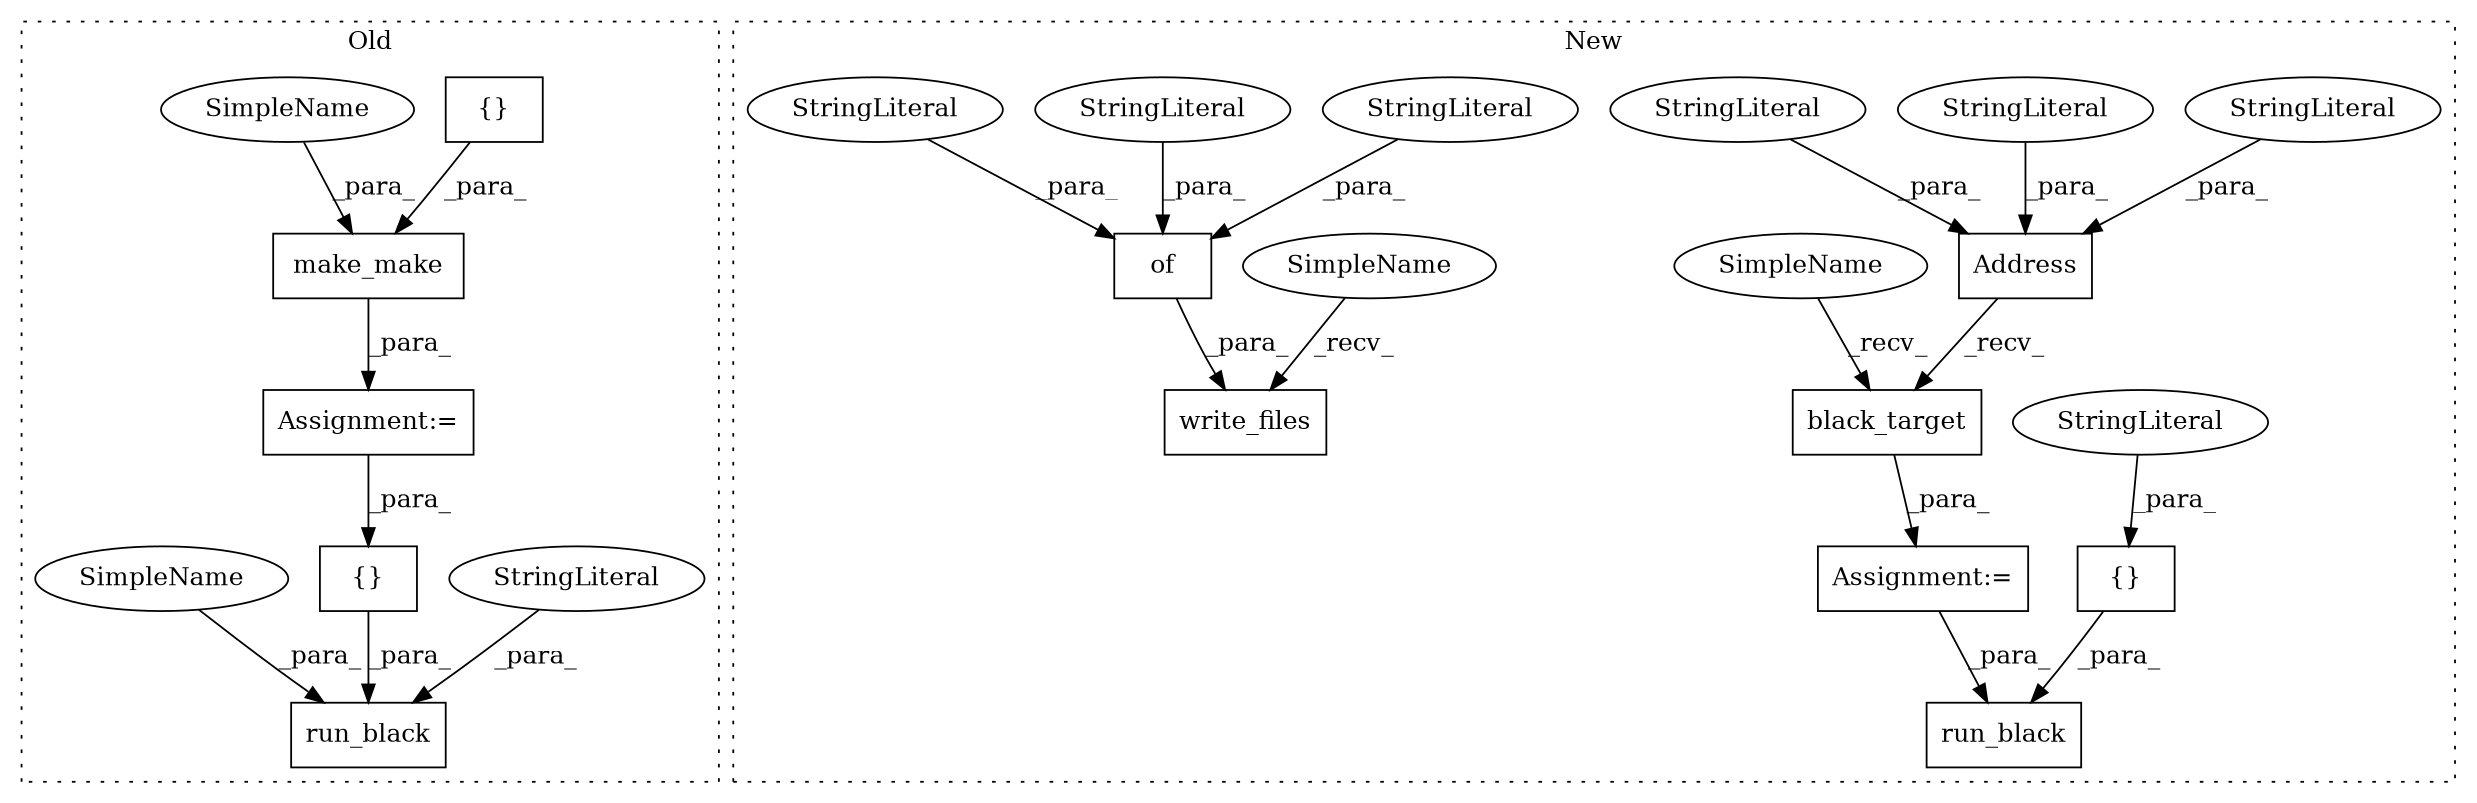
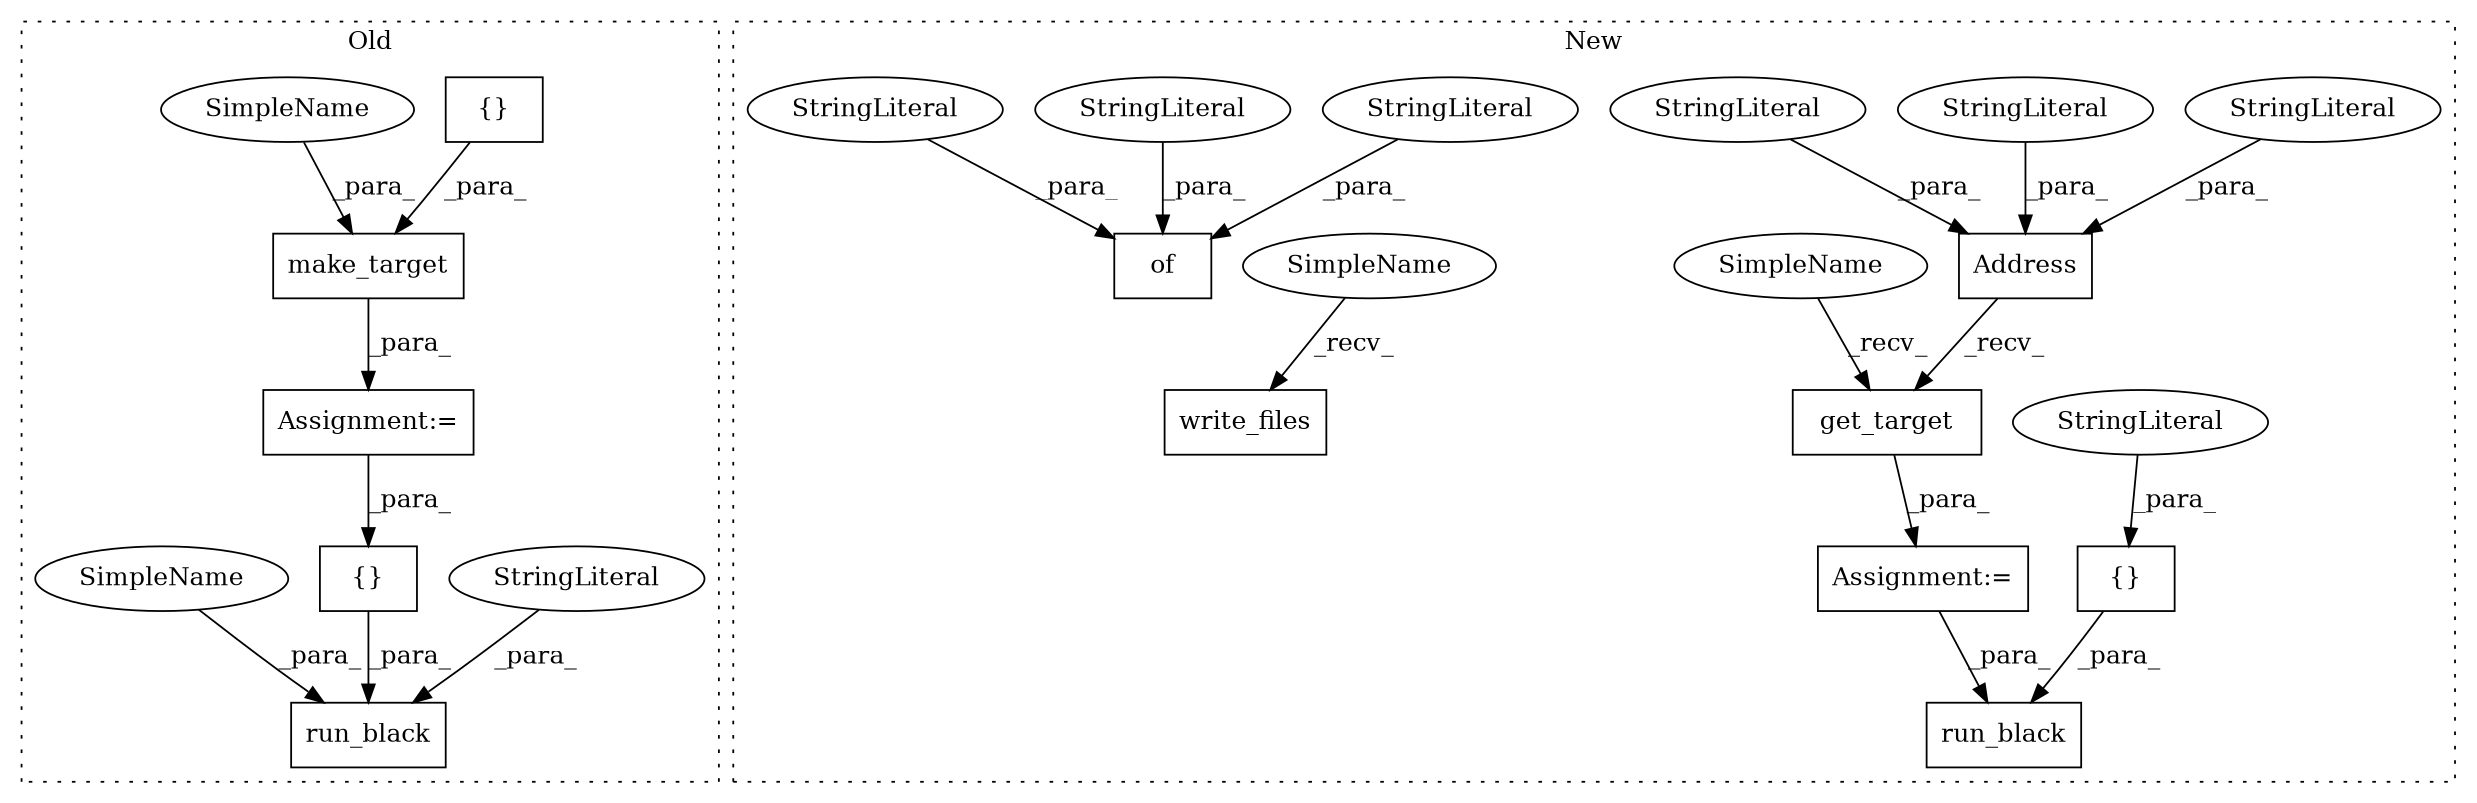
  digraph {
    fontname="DejaVu Serif"
    node [a=45 fontname="DejaVu Serif" l=11 shape=box]
    edge [fontname="DejaVu Serif"]
-   n1 [a=32 l="12,1" label=make_make s="6391,6445"]
+   n1 [a=32 l="12,1" label=make_target s="6391,6445"]
    n2 [a=4 l="1,1" label="{}" s="6424,6444"]
    n3 [a=7 l=1 label="Assignment:=" s=6390]
    n4 [a=4 l="1,1" label="{}" s="6525,6532"]
    n5 [a=32 l="10,1" label=run_black s="6494,6586"]
    n6 [l=52 label=StringLiteral s=6534 shape=ellipse]
    n7 [a=42 label=SimpleName s=6403 shape=ellipse]
    n8 [a=42 label=SimpleName s=6504 shape=ellipse]
    n9 [a=4 l="1,1" label="{}" s="5831,5863"]
    n10 [l=31 label=StringLiteral s=5832 shape=ellipse]
    n11 [a=32 l="10,1" label=run_black s="5782,5864"]
    n12 [a=32 l="12,1" label=write_files s="5528,5677"]
    n13 [a=32 l="8,1" label=Address s="5711,5732"]
    n14 [a=32 l="3,1" label=of s="5544,5676"]
-   n15 [a=32 l="11,1" label=black_target s="5700,5733"]
+   n15 [a=32 l="11,1" label=get_target s="5700,5733"]
    n16 [l=6 label=StringLiteral s=5547 shape=ellipse]
    n17 [l=6 label=StringLiteral s=5726 shape=ellipse]
    n18 [a=7 l=1 label="Assignment:=" s=5687]
    n19 [l=2 label=StringLiteral s=5719 shape=ellipse]
    n20 [l=16 label=StringLiteral s=5572 shape=ellipse]
    n21 [l=3 label=StringLiteral s=5722 shape=ellipse]
    n22 [l=26 label=StringLiteral s=5650 shape=ellipse]
    n23 [a=42 label=SimpleName s=5516 shape=ellipse]
    n24 [a=42 label=SimpleName s=5688 shape=ellipse]
    subgraph cluster_1 {
      label=Old
      style=dotted
      n1
      n2
      n3
      n4
      n5
      n6
      n7
      n8
    }
    subgraph cluster_2 {
      label=New
      style=dotted
      n9
      n10
      n11
      n12
      n13
      n14
      n15
      n16
      n17
      n18
      n19
      n20
      n21
      n22
      n23
      n24
    }
    n1 -> n3 [label=_para_]
    n2 -> n1 [label=_para_]
    n3 -> n4 [label=_para_]
    n4 -> n5 [label=_para_]
    n6 -> n5 [label=_para_]
    n7 -> n1 [label=_para_]
    n8 -> n5 [label=_para_]
    n9 -> n11 [label=_para_]
    n10 -> n9 [label=_para_]
    n13 -> n15 [label=_recv_]
-   n14 -> n12 [label=_para_]
    n15 -> n18 [label=_para_]
    n16 -> n14 [label=_para_]
    n17 -> n13 [label=_para_]
    n18 -> n11 [label=_para_]
    n19 -> n13 [label=_para_]
    n20 -> n14 [label=_para_]
    n21 -> n13 [label=_para_]
    n22 -> n14 [label=_para_]
    n23 -> n12 [label=_recv_]
    n24 -> n15 [label=_recv_]
  }
